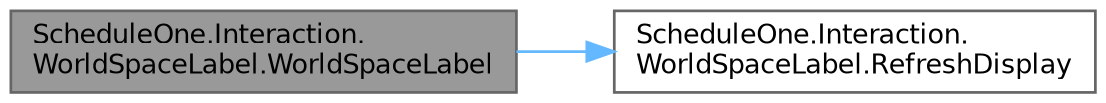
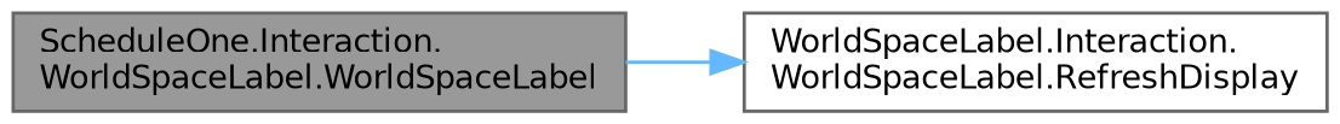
  digraph {
    rankdir=LR
    node [fontname=Helvetica fontsize=10 shape=box style=filled]
    n1 [color=gray40 fillcolor=grey60 fontcolor=black height=0.2 label="ScheduleOne.Interaction.\lWorldSpaceLabel.WorldSpaceLabel" width=0.4]
-   n2 [color=grey40 fillcolor=white height=0.2 label="ScheduleOne.Interaction.\lWorldSpaceLabel.RefreshDisplay" width=0.4]
+   n2 [color=grey40 fillcolor=white height=0.2 label="WorldSpaceLabel.Interaction.\lWorldSpaceLabel.RefreshDisplay" width=0.4]
    n1 -> n2 [color=steelblue1 fontname=Helvetica fontsize=10 labelfontname=Helvetica labelfontsize=10 style=solid]
  }
